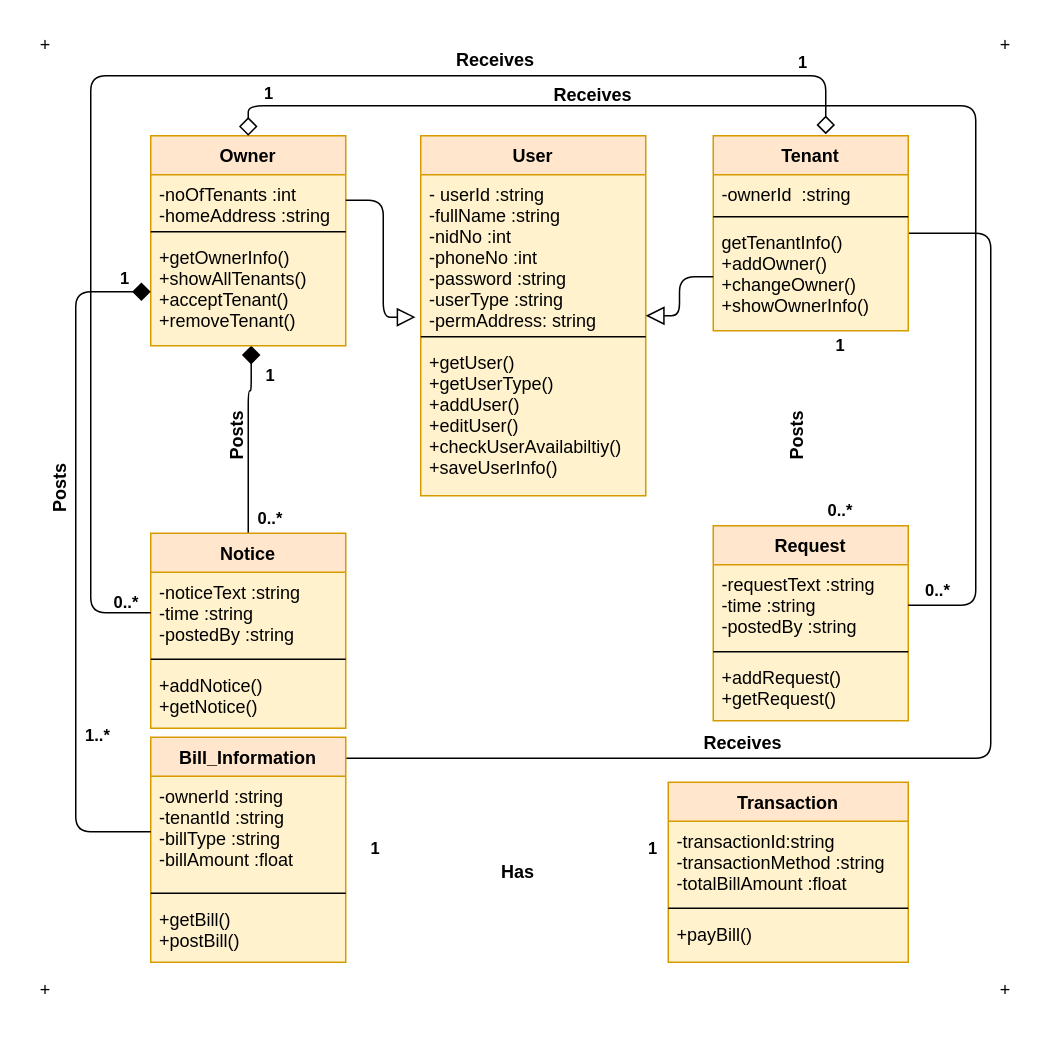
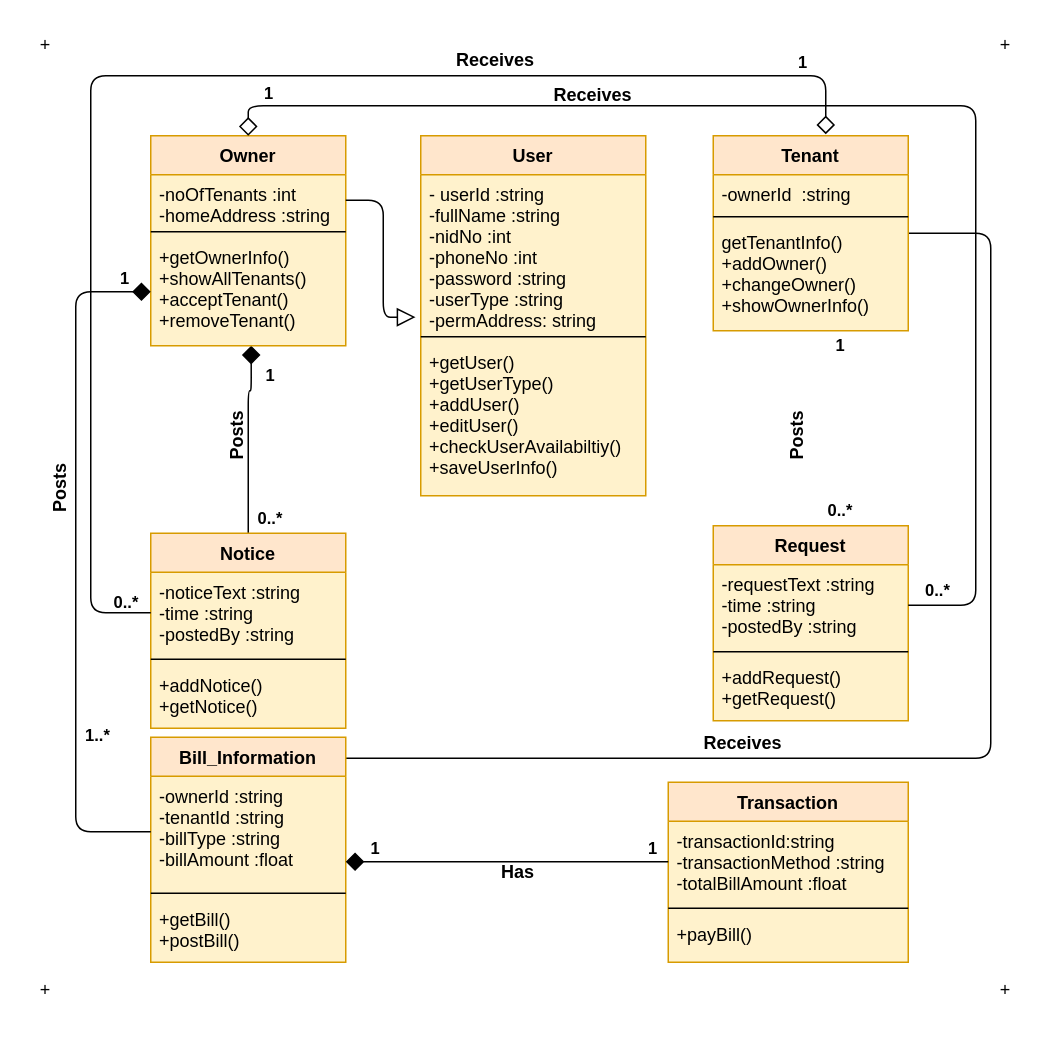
  <mxCell id="0" />
  <mxCell id="1" parent="0" />
  <mxCell id="2" value="User" style="swimlane;fontStyle=1;align=center;verticalAlign=top;childLayout=stackLayout;horizontal=1;startSize=26;horizontalStack=0;resizeParent=1;resizeParentMax=0;resizeLast=0;collapsible=1;marginBottom=0;strokeColor=#d79b00;swimlaneFillColor=#FFF2CC;fillColor=#ffe6cc;" parent="1" vertex="1"><mxGeometry x="280" y="90" width="150" height="240" as="geometry"><mxRectangle x="110" y="150" width="60" height="26" as="alternateBounds" /></mxGeometry></mxCell>
  <mxCell id="3" value="- userId :string&#10;-fullName :string&#10;-nidNo :int&#10;-phoneNo :int&#10;-password :string&#10;-userType :string&#10;-permAddress: string&#10;" style="text;strokeColor=none;fillColor=none;align=left;verticalAlign=top;spacingLeft=4;spacingRight=4;overflow=hidden;rotatable=0;points=[[0,0.5],[1,0.5]];portConstraint=eastwest;labelBorderColor=none;labelBackgroundColor=none;" parent="2" vertex="1"><mxGeometry y="26" width="150" height="104" as="geometry" /></mxCell>
  <mxCell id="4" value="" style="line;strokeWidth=1;fillColor=none;align=left;verticalAlign=middle;spacingTop=-1;spacingLeft=3;spacingRight=3;rotatable=0;labelPosition=right;points=[];portConstraint=eastwest;" parent="2" vertex="1"><mxGeometry y="130" width="150" height="8" as="geometry" /></mxCell>
  <mxCell id="5" value="+getUser()&#10;+getUserType()&#10;+addUser()&#10;+editUser()&#10;+checkUserAvailabiltiy()&#10;+saveUserInfo()" style="text;strokeColor=none;fillColor=none;align=left;verticalAlign=top;spacingLeft=4;spacingRight=4;overflow=hidden;rotatable=0;points=[[0,0.5],[1,0.5]];portConstraint=eastwest;" parent="2" vertex="1"><mxGeometry y="138" width="150" height="102" as="geometry" /></mxCell>
  <mxCell id="6" style="edgeStyle=orthogonalEdgeStyle;rounded=1;orthogonalLoop=1;jettySize=auto;html=1;endArrow=diamond;endFill=1;endSize=10;strokeColor=#000000;exitX=0.5;exitY=0;exitDx=0;exitDy=0;entryX=0.515;entryY=1;entryDx=0;entryDy=0;entryPerimeter=0;" parent="1" source="16" target="10" edge="1"><mxGeometry relative="1" as="geometry"><mxPoint x="190" y="250" as="targetPoint" /><Array as="points"><mxPoint x="165" y="260" /><mxPoint x="167" y="260" /></Array></mxGeometry></mxCell>
  <mxCell id="7" value="Owner" style="swimlane;fontStyle=1;align=center;verticalAlign=top;childLayout=stackLayout;horizontal=1;startSize=26;horizontalStack=0;resizeParent=1;resizeParentMax=0;resizeLast=0;collapsible=1;marginBottom=0;labelBackgroundColor=none;fillColor=#ffe6cc;strokeColor=#d79b00;swimlaneFillColor=#FFF2CC;" parent="1" vertex="1"><mxGeometry x="100" y="90" width="130" height="140" as="geometry" /></mxCell>
  <mxCell id="8" value="-noOfTenants :int&#10;-homeAddress :string" style="text;strokeColor=none;fillColor=none;align=left;verticalAlign=top;spacingLeft=4;spacingRight=4;overflow=hidden;rotatable=0;points=[[0,0.5],[1,0.5]];portConstraint=eastwest;" parent="7" vertex="1"><mxGeometry y="26" width="130" height="34" as="geometry" /></mxCell>
  <mxCell id="9" value="" style="line;strokeWidth=1;fillColor=none;align=left;verticalAlign=middle;spacingTop=-1;spacingLeft=3;spacingRight=3;rotatable=0;labelPosition=right;points=[];portConstraint=eastwest;" parent="7" vertex="1"><mxGeometry y="60" width="130" height="8" as="geometry" /></mxCell>
  <mxCell id="10" value="+getOwnerInfo()&#10;+showAllTenants()&#10;+acceptTenant()&#10;+removeTenant()&#10;" style="text;strokeColor=none;fillColor=none;align=left;verticalAlign=top;spacingLeft=4;spacingRight=4;overflow=hidden;rotatable=0;points=[[0,0.5],[1,0.5]];portConstraint=eastwest;" parent="7" vertex="1"><mxGeometry y="68" width="130" height="72" as="geometry" /></mxCell>
  <mxCell id="11" style="edgeStyle=orthogonalEdgeStyle;rounded=1;orthogonalLoop=1;jettySize=auto;html=1;entryX=1;entryY=0.093;entryDx=0;entryDy=0;endArrow=none;endFill=0;endSize=10;strokeColor=#000000;entryPerimeter=0;" parent="1" source="12" target="24" edge="1"><mxGeometry relative="1" as="geometry"><Array as="points"><mxPoint x="660" y="155" /><mxPoint x="660" y="505" /></Array></mxGeometry></mxCell>
  <mxCell id="12" value="Tenant" style="swimlane;fontStyle=1;align=center;verticalAlign=top;childLayout=stackLayout;horizontal=1;startSize=26;horizontalStack=0;resizeParent=1;resizeParentMax=0;resizeLast=0;collapsible=1;marginBottom=0;labelBackgroundColor=none;strokeColor=#d79b00;swimlaneFillColor=#FFF2CC;fillColor=#ffe6cc;" parent="1" vertex="1"><mxGeometry x="475" y="90" width="130" height="130" as="geometry" /></mxCell>
  <mxCell id="13" value="-ownerId  :string" style="text;strokeColor=none;fillColor=none;align=left;verticalAlign=top;spacingLeft=4;spacingRight=4;overflow=hidden;rotatable=0;points=[[0,0.5],[1,0.5]];portConstraint=eastwest;" parent="12" vertex="1"><mxGeometry y="26" width="130" height="24" as="geometry" /></mxCell>
  <mxCell id="14" value="" style="line;strokeWidth=1;fillColor=none;align=left;verticalAlign=middle;spacingTop=-1;spacingLeft=3;spacingRight=3;rotatable=0;labelPosition=right;points=[];portConstraint=eastwest;" parent="12" vertex="1"><mxGeometry y="50" width="130" height="8" as="geometry" /></mxCell>
  <mxCell id="15" value="getTenantInfo()&#10;+addOwner()&#10;+changeOwner()&#10;+showOwnerInfo()&#10;" style="text;strokeColor=none;fillColor=none;align=left;verticalAlign=top;spacingLeft=4;spacingRight=4;overflow=hidden;rotatable=0;points=[[0,0.5],[1,0.5]];portConstraint=eastwest;" parent="12" vertex="1"><mxGeometry y="58" width="130" height="72" as="geometry" /></mxCell>
  <mxCell id="16" value="Notice" style="swimlane;fontStyle=1;align=center;verticalAlign=top;childLayout=stackLayout;horizontal=1;startSize=26;horizontalStack=0;resizeParent=1;resizeParentMax=0;resizeLast=0;collapsible=1;marginBottom=0;labelBackgroundColor=none;strokeColor=#d79b00;fillColor=#ffe6cc;swimlaneFillColor=#FFF2CC;" parent="1" vertex="1"><mxGeometry x="100" y="355" width="130" height="130" as="geometry" /></mxCell>
  <mxCell id="17" value="-noticeText :string&#10;-time :string&#10;-postedBy :string" style="text;strokeColor=none;fillColor=none;align=left;verticalAlign=top;spacingLeft=4;spacingRight=4;overflow=hidden;rotatable=0;points=[[0,0.5],[1,0.5]];portConstraint=eastwest;" parent="16" vertex="1"><mxGeometry y="26" width="130" height="54" as="geometry" /></mxCell>
  <mxCell id="18" value="" style="line;strokeWidth=1;fillColor=none;align=left;verticalAlign=middle;spacingTop=-1;spacingLeft=3;spacingRight=3;rotatable=0;labelPosition=right;points=[];portConstraint=eastwest;" parent="16" vertex="1"><mxGeometry y="80" width="130" height="8" as="geometry" /></mxCell>
  <mxCell id="19" value="+addNotice()&#10;+getNotice()" style="text;strokeColor=none;fillColor=none;align=left;verticalAlign=top;spacingLeft=4;spacingRight=4;overflow=hidden;rotatable=0;points=[[0,0.5],[1,0.5]];portConstraint=eastwest;" parent="16" vertex="1"><mxGeometry y="88" width="130" height="42" as="geometry" /></mxCell>
  <mxCell id="20" value="Request" style="swimlane;fontStyle=1;align=center;verticalAlign=top;childLayout=stackLayout;horizontal=1;startSize=26;horizontalStack=0;resizeParent=1;resizeParentMax=0;resizeLast=0;collapsible=1;marginBottom=0;labelBackgroundColor=none;strokeColor=#d79b00;fillColor=#ffe6cc;swimlaneFillColor=#FFF2CC;" parent="1" vertex="1"><mxGeometry x="475" y="350" width="130" height="130" as="geometry" /></mxCell>
  <mxCell id="21" value="-requestText :string&#10;-time :string&#10;-postedBy :string" style="text;strokeColor=none;fillColor=none;align=left;verticalAlign=top;spacingLeft=4;spacingRight=4;overflow=hidden;rotatable=0;points=[[0,0.5],[1,0.5]];portConstraint=eastwest;" parent="20" vertex="1"><mxGeometry y="26" width="130" height="54" as="geometry" /></mxCell>
  <mxCell id="22" value="" style="line;strokeWidth=1;fillColor=none;align=left;verticalAlign=middle;spacingTop=-1;spacingLeft=3;spacingRight=3;rotatable=0;labelPosition=right;points=[];portConstraint=eastwest;" parent="20" vertex="1"><mxGeometry y="80" width="130" height="8" as="geometry" /></mxCell>
  <mxCell id="23" value="+addRequest()&#10;+getRequest()" style="text;strokeColor=none;fillColor=none;align=left;verticalAlign=top;spacingLeft=4;spacingRight=4;overflow=hidden;rotatable=0;points=[[0,0.5],[1,0.5]];portConstraint=eastwest;" parent="20" vertex="1"><mxGeometry y="88" width="130" height="42" as="geometry" /></mxCell>
  <mxCell id="24" value="Bill_Information" style="swimlane;fontStyle=1;align=center;verticalAlign=top;childLayout=stackLayout;horizontal=1;startSize=26;horizontalStack=0;resizeParent=1;resizeParentMax=0;resizeLast=0;collapsible=1;marginBottom=0;labelBackgroundColor=none;strokeColor=#d79b00;fillColor=#ffe6cc;swimlaneFillColor=#FFF2CC;" parent="1" vertex="1"><mxGeometry x="100" y="491" width="130" height="150" as="geometry" /></mxCell>
  <mxCell id="25" value="-ownerId :string&#10;-tenantId :string&#10;-billType :string&#10;-billAmount :float" style="text;strokeColor=none;fillColor=none;align=left;verticalAlign=top;spacingLeft=4;spacingRight=4;overflow=hidden;rotatable=0;points=[[0,0.5],[1,0.5]];portConstraint=eastwest;" parent="24" vertex="1"><mxGeometry y="26" width="130" height="74" as="geometry" /></mxCell>
  <mxCell id="26" value="" style="line;strokeWidth=1;fillColor=none;align=left;verticalAlign=middle;spacingTop=-1;spacingLeft=3;spacingRight=3;rotatable=0;labelPosition=right;points=[];portConstraint=eastwest;" parent="24" vertex="1"><mxGeometry y="100" width="130" height="8" as="geometry" /></mxCell>
  <mxCell id="27" value="+getBill()&#10;+postBill()" style="text;strokeColor=none;fillColor=none;align=left;verticalAlign=top;spacingLeft=4;spacingRight=4;overflow=hidden;rotatable=0;points=[[0,0.5],[1,0.5]];portConstraint=eastwest;" parent="24" vertex="1"><mxGeometry y="108" width="130" height="42" as="geometry" /></mxCell>
  <mxCell id="28" value="Transaction" style="swimlane;fontStyle=1;align=center;verticalAlign=top;childLayout=stackLayout;horizontal=1;startSize=26;horizontalStack=0;resizeParent=1;resizeParentMax=0;resizeLast=0;collapsible=1;marginBottom=0;labelBackgroundColor=none;strokeColor=#d79b00;fillColor=#ffe6cc;swimlaneFillColor=#FFF2CC;" parent="1" vertex="1"><mxGeometry x="445" y="521" width="160" height="120" as="geometry" /></mxCell>
  <mxCell id="29" value="-transactionId:string&#10;-transactionMethod :string&#10;-totalBillAmount :float" style="text;strokeColor=none;fillColor=none;align=left;verticalAlign=top;spacingLeft=4;spacingRight=4;overflow=hidden;rotatable=0;points=[[0,0.5],[1,0.5]];portConstraint=eastwest;" parent="28" vertex="1"><mxGeometry y="26" width="160" height="54" as="geometry" /></mxCell>
  <mxCell id="30" value="" style="line;strokeWidth=1;fillColor=none;align=left;verticalAlign=middle;spacingTop=-1;spacingLeft=3;spacingRight=3;rotatable=0;labelPosition=right;points=[];portConstraint=eastwest;" parent="28" vertex="1"><mxGeometry y="80" width="160" height="8" as="geometry" /></mxCell>
  <mxCell id="31" value="+payBill()" style="text;strokeColor=none;fillColor=none;align=left;verticalAlign=top;spacingLeft=4;spacingRight=4;overflow=hidden;rotatable=0;points=[[0,0.5],[1,0.5]];portConstraint=eastwest;" parent="28" vertex="1"><mxGeometry y="88" width="160" height="32" as="geometry" /></mxCell>
  <mxCell id="32" style="edgeStyle=orthogonalEdgeStyle;rounded=1;orthogonalLoop=1;jettySize=auto;html=1;entryX=-0.023;entryY=0.913;entryDx=0;entryDy=0;entryPerimeter=0;strokeColor=#000000;endArrow=block;endFill=0;endSize=10;" parent="1" source="8" target="3" edge="1"><mxGeometry relative="1" as="geometry" /></mxCell>
- <mxCell id="33" style="edgeStyle=orthogonalEdgeStyle;rounded=1;orthogonalLoop=1;jettySize=auto;html=1;endArrow=block;endFill=0;endSize=10;strokeColor=#000000;" parent="1" source="15" target="2" edge="1"><mxGeometry relative="1" as="geometry"><mxPoint x="422" y="209" as="targetPoint" /></mxGeometry></mxCell>
+ <mxCell id="34" style="edgeStyle=orthogonalEdgeStyle;rounded=1;orthogonalLoop=1;jettySize=auto;html=1;endArrow=diamond;endFill=1;endSize=10;strokeColor=#000000;" parent="1" source="29" target="24" edge="1"><mxGeometry relative="1" as="geometry"><Array as="points"><mxPoint x="390" y="574" /><mxPoint x="390" y="574" /></Array></mxGeometry></mxCell>
  <mxCell id="35" value="&lt;b&gt;Receives&lt;/b&gt;" style="text;html=1;strokeColor=none;fillColor=none;align=center;verticalAlign=middle;whiteSpace=wrap;rounded=0;labelBackgroundColor=none;" parent="1" vertex="1"><mxGeometry x="375" y="53" width="40" height="20" as="geometry" /></mxCell>
  <mxCell id="36" value="&lt;b&gt;Receives&lt;/b&gt;" style="text;html=1;strokeColor=none;fillColor=none;align=center;verticalAlign=middle;whiteSpace=wrap;rounded=0;labelBackgroundColor=none;" parent="1" vertex="1"><mxGeometry x="310" y="30" width="40" height="20" as="geometry" /></mxCell>
  <mxCell id="37" value="&lt;b&gt;Receives&lt;/b&gt;" style="text;html=1;strokeColor=none;fillColor=none;align=center;verticalAlign=middle;whiteSpace=wrap;rounded=0;labelBackgroundColor=none;" parent="1" vertex="1"><mxGeometry x="475" y="485" width="40" height="20" as="geometry" /></mxCell>
  <mxCell id="38" value="&lt;b&gt;Posts&lt;/b&gt;" style="text;html=1;strokeColor=none;fillColor=none;align=center;verticalAlign=middle;whiteSpace=wrap;rounded=0;labelBackgroundColor=none;rotation=-90;" parent="1" vertex="1"><mxGeometry x="20" y="315" width="40" height="20" as="geometry" /></mxCell>
  <mxCell id="39" value="&lt;b&gt;Posts&lt;/b&gt;" style="text;html=1;strokeColor=none;fillColor=none;align=center;verticalAlign=middle;whiteSpace=wrap;rounded=0;labelBackgroundColor=none;rotation=-90;" parent="1" vertex="1"><mxGeometry x="138" y="280" width="40" height="20" as="geometry" /></mxCell>
  <mxCell id="40" value="&lt;b&gt;Posts&lt;/b&gt;" style="text;html=1;strokeColor=none;fillColor=none;align=center;verticalAlign=middle;whiteSpace=wrap;rounded=0;labelBackgroundColor=none;rotation=-90;" parent="1" vertex="1"><mxGeometry x="511" y="280" width="40" height="20" as="geometry" /></mxCell>
  <mxCell id="41" value="&lt;b&gt;Has&lt;/b&gt;" style="text;html=1;strokeColor=none;fillColor=none;align=center;verticalAlign=middle;whiteSpace=wrap;rounded=0;labelBackgroundColor=none;" parent="1" vertex="1"><mxGeometry x="325" y="571" width="40" height="20" as="geometry" /></mxCell>
  <mxCell id="42" value="+" style="text;html=1;strokeColor=none;fillColor=none;align=center;verticalAlign=middle;whiteSpace=wrap;rounded=0;labelBackgroundColor=none;" parent="1" vertex="1"><mxGeometry x="20" y="20" width="20" height="20" as="geometry" /></mxCell>
  <mxCell id="43" value="+" style="text;html=1;strokeColor=none;fillColor=none;align=center;verticalAlign=middle;whiteSpace=wrap;rounded=0;labelBackgroundColor=none;" parent="1" vertex="1"><mxGeometry x="660" y="20" width="20" height="20" as="geometry" /></mxCell>
  <mxCell id="44" value="+" style="text;html=1;strokeColor=none;fillColor=none;align=center;verticalAlign=middle;whiteSpace=wrap;rounded=0;labelBackgroundColor=none;" parent="1" vertex="1"><mxGeometry x="20" y="650" width="20" height="20" as="geometry" /></mxCell>
  <mxCell id="45" value="+" style="text;html=1;strokeColor=none;fillColor=none;align=center;verticalAlign=middle;whiteSpace=wrap;rounded=0;labelBackgroundColor=none;" parent="1" vertex="1"><mxGeometry x="660" y="650" width="20" height="20" as="geometry" /></mxCell>
  <mxCell id="46" style="edgeStyle=orthogonalEdgeStyle;rounded=1;orthogonalLoop=1;jettySize=auto;html=1;entryX=0.5;entryY=0;entryDx=0;entryDy=0;endArrow=diamond;endFill=0;strokeWidth=1;endSize=10;" parent="1" source="21" target="7" edge="1"><mxGeometry relative="1" as="geometry"><Array as="points"><mxPoint x="650" y="403" /><mxPoint x="650" y="70" /><mxPoint x="165" y="70" /></Array></mxGeometry></mxCell>
  <mxCell id="47" style="edgeStyle=orthogonalEdgeStyle;rounded=1;orthogonalLoop=1;jettySize=auto;html=1;entryX=0.577;entryY=-0.008;entryDx=0;entryDy=0;entryPerimeter=0;endArrow=diamond;endFill=0;endSize=10;strokeWidth=1;" parent="1" source="17" target="12" edge="1"><mxGeometry relative="1" as="geometry"><Array as="points"><mxPoint x="60" y="408" /><mxPoint x="60" y="50" /><mxPoint x="550" y="50" /></Array></mxGeometry></mxCell>
  <mxCell id="48" value="&lt;font style=&quot;font-size: 11px&quot;&gt;&lt;b&gt;0..*&lt;/b&gt;&lt;/font&gt;" style="text;html=1;strokeColor=none;fillColor=none;align=center;verticalAlign=middle;whiteSpace=wrap;rounded=0;" parent="1" vertex="1"><mxGeometry x="605" y="383" width="40" height="20" as="geometry" /></mxCell>
  <mxCell id="49" value="&lt;font style=&quot;font-size: 11px&quot;&gt;&lt;b&gt;1&lt;/b&gt;&lt;/font&gt;" style="text;html=1;strokeColor=none;fillColor=none;align=center;verticalAlign=middle;whiteSpace=wrap;rounded=0;" parent="1" vertex="1"><mxGeometry x="540" y="220" width="40" height="20" as="geometry" /></mxCell>
  <mxCell id="50" value="&lt;font style=&quot;font-size: 11px&quot;&gt;&lt;b&gt;0..*&lt;/b&gt;&lt;/font&gt;" style="text;html=1;strokeColor=none;fillColor=none;align=center;verticalAlign=middle;whiteSpace=wrap;rounded=0;" parent="1" vertex="1"><mxGeometry x="540" y="330" width="40" height="20" as="geometry" /></mxCell>
  <mxCell id="51" value="&lt;font style=&quot;font-size: 11px&quot;&gt;&lt;b&gt;0..*&lt;/b&gt;&lt;/font&gt;" style="text;html=1;strokeColor=none;fillColor=none;align=center;verticalAlign=middle;whiteSpace=wrap;rounded=0;" parent="1" vertex="1"><mxGeometry x="160" y="335" width="40" height="20" as="geometry" /></mxCell>
  <mxCell id="52" value="&lt;font style=&quot;font-size: 11px&quot;&gt;&lt;b&gt;1&lt;/b&gt;&lt;/font&gt;" style="text;html=1;strokeColor=none;fillColor=none;align=center;verticalAlign=middle;whiteSpace=wrap;rounded=0;" parent="1" vertex="1"><mxGeometry x="160" y="240" width="40" height="20" as="geometry" /></mxCell>
  <mxCell id="53" style="edgeStyle=orthogonalEdgeStyle;rounded=1;orthogonalLoop=1;jettySize=auto;html=1;entryX=0;entryY=0.5;entryDx=0;entryDy=0;endArrow=diamond;endFill=1;endSize=10;strokeWidth=1;" parent="1" source="25" target="10" edge="1"><mxGeometry relative="1" as="geometry"><Array as="points"><mxPoint x="50" y="554" /><mxPoint x="50" y="194" /></Array></mxGeometry></mxCell>
  <mxCell id="54" value="&lt;font style=&quot;font-size: 11px&quot;&gt;&lt;b&gt;1&lt;/b&gt;&lt;/font&gt;" style="text;html=1;strokeColor=none;fillColor=none;align=center;verticalAlign=middle;whiteSpace=wrap;rounded=0;" parent="1" vertex="1"><mxGeometry x="63" y="175" width="40" height="20" as="geometry" /></mxCell>
  <mxCell id="55" value="&lt;font style=&quot;font-size: 11px&quot;&gt;&lt;b&gt;1..*&lt;/b&gt;&lt;/font&gt;" style="text;html=1;strokeColor=none;fillColor=none;align=center;verticalAlign=middle;whiteSpace=wrap;rounded=0;" parent="1" vertex="1"><mxGeometry x="45" y="480" width="40" height="20" as="geometry" /></mxCell>
  <mxCell id="56" value="&lt;font style=&quot;font-size: 11px&quot;&gt;&lt;b&gt;1&lt;/b&gt;&lt;/font&gt;" style="text;html=1;strokeColor=none;fillColor=none;align=center;verticalAlign=middle;whiteSpace=wrap;rounded=0;" parent="1" vertex="1"><mxGeometry x="230" y="555" width="40" height="20" as="geometry" /></mxCell>
  <mxCell id="57" value="&lt;font style=&quot;font-size: 11px&quot;&gt;&lt;b&gt;1&lt;/b&gt;&lt;/font&gt;" style="text;html=1;strokeColor=none;fillColor=none;align=center;verticalAlign=middle;whiteSpace=wrap;rounded=0;" parent="1" vertex="1"><mxGeometry x="415" y="555" width="40" height="20" as="geometry" /></mxCell>
  <mxCell id="58" value="&lt;font style=&quot;font-size: 11px&quot;&gt;&lt;b&gt;1&lt;/b&gt;&lt;/font&gt;" style="text;html=1;strokeColor=none;fillColor=none;align=center;verticalAlign=middle;whiteSpace=wrap;rounded=0;" parent="1" vertex="1"><mxGeometry x="159" y="52" width="40" height="20" as="geometry" /></mxCell>
  <mxCell id="59" value="&lt;font style=&quot;font-size: 11px&quot;&gt;&lt;b&gt;1&lt;/b&gt;&lt;/font&gt;" style="text;html=1;strokeColor=none;fillColor=none;align=center;verticalAlign=middle;whiteSpace=wrap;rounded=0;" parent="1" vertex="1"><mxGeometry x="515" y="31" width="40" height="20" as="geometry" /></mxCell>
  <mxCell id="60" value="&lt;font style=&quot;font-size: 11px&quot;&gt;&lt;b&gt;0..*&lt;/b&gt;&lt;/font&gt;" style="text;html=1;strokeColor=none;fillColor=none;align=center;verticalAlign=middle;whiteSpace=wrap;rounded=0;" parent="1" vertex="1"><mxGeometry x="64" y="391" width="40" height="20" as="geometry" /></mxCell>
